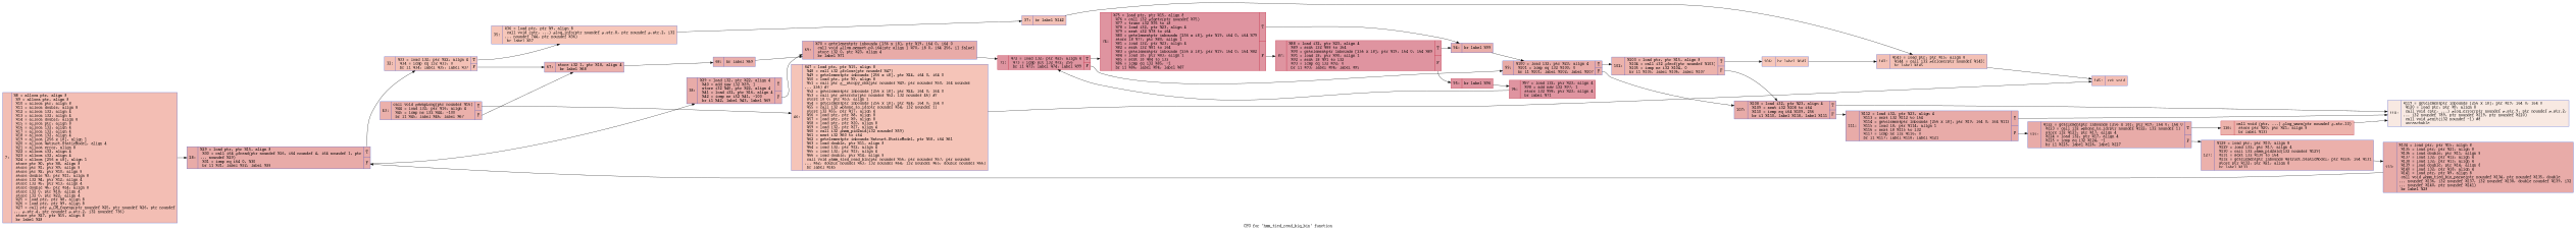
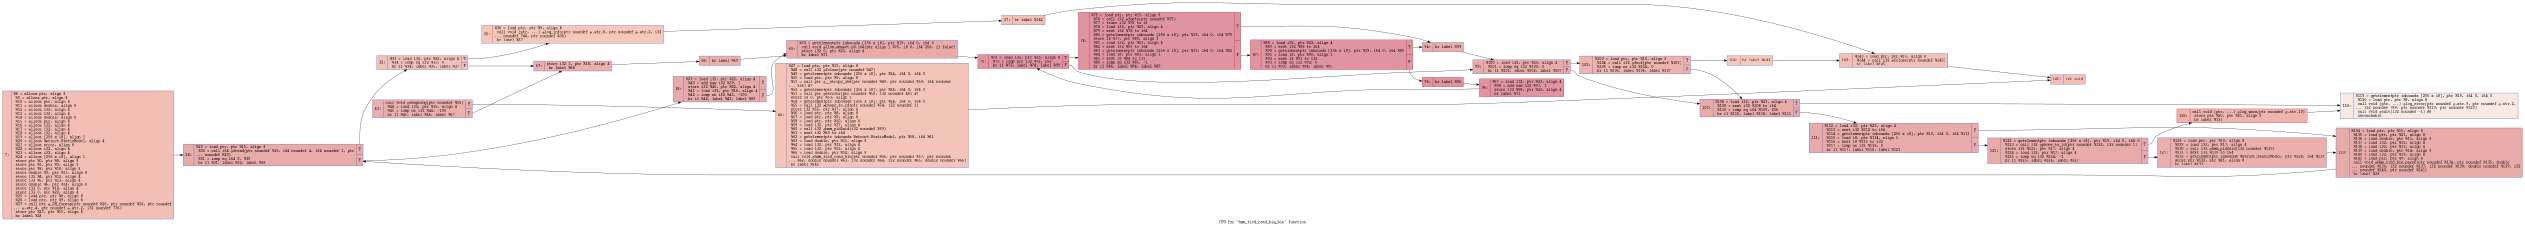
  digraph {
    fontname="Courier Prime"
    label="CFG for 'hmm_tied_read_big_bin' function"
    rankdir=LR
    node [color="#3d50c3ff" fillcolor="#cc403a70" fontname="Courier Prime" shape=record style=filled]
    edge [fontname="Courier Prime"]
    n1 [fillcolor="#e36c5570" label="{7:\l|  %8 = alloca ptr, align 8\l  %9 = alloca ptr, align 8\l  %10 = alloca ptr, align 8\l  %11 = alloca double, align 8\l  %12 = alloca i32, align 4\l  %13 = alloca i32, align 4\l  %14 = alloca double, align 8\l  %15 = alloca ptr, align 8\l  %16 = alloca i32, align 4\l  %17 = alloca i32, align 4\l  %18 = alloca i32, align 4\l  %19 = alloca [256 x i8], align 1\l  %20 = alloca %struct.StaticModel, align 4\l  %21 = alloca error, align 8\l  %22 = alloca i32, align 4\l  %23 = alloca i32, align 4\l  %24 = alloca [256 x i8], align 1\l  store ptr %0, ptr %8, align 8\l  store ptr %1, ptr %9, align 8\l  store ptr %2, ptr %10, align 8\l  store double %3, ptr %11, align 8\l  store i32 %4, ptr %12, align 4\l  store i32 %5, ptr %13, align 4\l  store double %6, ptr %14, align 8\l  store i32 0, ptr %18, align 4\l  store i32 0, ptr %22, align 4\l  %25 = load ptr, ptr %8, align 8\l  %26 = load ptr, ptr %9, align 8\l  %27 = call ptr @_CM_fopenp(ptr noundef %25, ptr noundef %26, ptr noundef\l... @.str.4, ptr noundef @.str.2, i32 noundef 736)\l  store ptr %27, ptr %15, align 8\l  br label %28\l}"]
    n2 [label="{28:\l|  %29 = load ptr, ptr %15, align 8\l  %30 = call i64 @fread(ptr noundef %16, i64 noundef 4, i64 noundef 1, ptr\l... noundef %29)\l  %31 = icmp eq i64 0, %30\l  br i1 %31, label %32, label %38\l|{<s0>T|<s1>F}}"]
    n3 [fillcolor="#e5705870" label="{32:\l|  %33 = load i32, ptr %22, align 4\l  %34 = icmp eq i32 %33, 0\l  br i1 %34, label %35, label %37\l|{<s0>T|<s1>F}}"]
    n4 [label="{38:\l|  %39 = load i32, ptr %22, align 4\l  %40 = add nsw i32 %39, 1\l  store i32 %40, ptr %22, align 4\l  %41 = load i32, ptr %16, align 4\l  %42 = icmp ne i52 %41, -100\l  br i1 %42, label %43, label %69\l|{<s0>T|<s1>F}}"]
    n5 [fillcolor="#ec7f6370" label="{35:\l|  %36 = load ptr, ptr %9, align 8\l  call void (ptr, ...) @log_info(ptr noundef @.str.8, ptr noundef @.str.2, i32\l... noundef 744, ptr noundef %36)\l  br label %37\l}"]
    n6 [fillcolor="#d24b4070" label="{67:\l|  store i32 1, ptr %18, align 4\l  br label %68\l}"]
    n7 [label="{69:\l|  %70 = getelementptr inbounds [256 x i8], ptr %19, i64 0, i64 0\l  call void @llvm.memset.p0.i64(ptr align 1 %70, i8 0, i64 256, i1 false)\l  store i32 0, ptr %23, align 4\l  br label %71\l}"]
    n8 [fillcolor="#e5705870" label="{37:\l|  br label %142\l}"]
    n9 [fillcolor="#e5705870" label="{142:\l|  %143 = load ptr, ptr %15, align 8\l  %144 = call i32 @fclose(ptr noundef %143)\l  br label %145\l}"]
    n10 [fillcolor="#d24b4070" label="{43:\l|  call void @swapLong(ptr noundef %16)\l  %44 = load i32, ptr %16, align 4\l  %45 = icmp ne i32 %44, -100\l  br i1 %45, label %46, label %67\l|{<s0>T|<s1>F}}"]
    n11 [fillcolor="#e97a5f70" label="{46:\l|  %47 = load ptr, ptr %15, align 8\l  %48 = call i32 @fclose(ptr noundef %47)\l  %49 = getelementptr inbounds [256 x i8], ptr %24, i64 0, i64 0\l  %50 = load ptr, ptr %9, align 8\l  %51 = call ptr @__strcpy_chk(ptr noundef %49, ptr noundef %50, i64 noundef\l... 256) #7\l  %52 = getelementptr inbounds [256 x i8], ptr %24, i64 0, i64 0\l  %53 = call ptr @strrchr(ptr noundef %52, i32 noundef 46) #7\l  store i8 0, ptr %53, align 1\l  %54 = getelementptr inbounds [256 x i8], ptr %24, i64 0, i64 0\l  %55 = call i32 @phone_to_id(ptr noundef %54, i32 noundef 1)\l  store i32 %55, ptr %17, align 4\l  %56 = load ptr, ptr %8, align 8\l  %57 = load ptr, ptr %9, align 8\l  %58 = load ptr, ptr %10, align 8\l  %59 = load i32, ptr %17, align 4\l  %60 = call i32 @hmm_pid2sid(i32 noundef %59)\l  %61 = sext i32 %60 to i64\l  %62 = getelementptr inbounds %struct.StaticModel, ptr %58, i64 %61\l  %63 = load double, ptr %11, align 8\l  %64 = load i32, ptr %12, align 4\l  %65 = load i32, ptr %13, align 4\l  %66 = load double, ptr %14, align 8\l  call void @hmm_tied_read_bin(ptr noundef %56, ptr noundef %57, ptr noundef\l... %62, double noundef %63, i32 noundef %64, i32 noundef %65, double noundef %66)\l  br label %145\l}"]
    n12 [color="#b70d28ff" fillcolor="#b70d2870" label="{71:\l|  %72 = load i32, ptr %23, align 4\l  %73 = icmp slt i32 %72, 256\l  br i1 %73, label %74, label %99\l|{<s0>T|<s1>F}}"]
    n13 [fillcolor="#e36c5570" label="{145:\l|  ret void\l}"]
    n14 [fillcolor="#d24b4070" label="{68:\l|  br label %69\l}"]
    n15 [color="#b70d28ff" fillcolor="#b70d2870" label="{74:\l|  %75 = load ptr, ptr %15, align 8\l  %76 = call i32 @fgetc(ptr noundef %75)\l  %77 = trunc i32 %76 to i8\l  %78 = load i32, ptr %23, align 4\l  %79 = sext i32 %78 to i64\l  %80 = getelementptr inbounds [256 x i8], ptr %19, i64 0, i64 %79\l  store i8 %77, ptr %80, align 1\l  %81 = load i32, ptr %23, align 4\l  %82 = sext i32 %81 to i64\l  %83 = getelementptr inbounds [256 x i8], ptr %19, i64 0, i64 %82\l  %84 = load i8, ptr %83, align 1\l  %85 = sext i8 %84 to i32\l  %86 = icmp eq i32 %85, -1\l  br i1 %86, label %94, label %87\l|{<s0>T|<s1>F}}"]
    n16 [label="{99:\l|  %100 = load i32, ptr %23, align 4\l  %101 = icmp eq i32 %100, 0\l  br i1 %101, label %102, label %107\l|{<s0>T|<s1>F}}"]
    n17 [fillcolor="#d0473d70" label="{94:\l|  br label %99\l}"]
    n18 [color="#b70d28ff" fillcolor="#b70d2870" label="{87:\l|  %88 = load i32, ptr %23, align 4\l  %89 = sext i32 %88 to i64\l  %90 = getelementptr inbounds [256 x i8], ptr %19, i64 0, i64 %89\l  %91 = load i8, ptr %90, align 1\l  %92 = sext i8 %91 to i32\l  %93 = icmp eq i32 %92, 0\l  br i1 %93, label %94, label %95\l|{<s0>T|<s1>F}}"]
    n19 [fillcolor="#d6524470" label="{102:\l|  %103 = load ptr, ptr %15, align 8\l  %104 = call i32 @feof(ptr noundef %103)\l  %105 = icmp ne i32 %104, 0\l  br i1 %105, label %106, label %107\l|{<s0>T|<s1>F}}"]
    n20 [label="{107:\l|  %108 = load i32, ptr %23, align 4\l  %109 = sext i32 %108 to i64\l  %110 = icmp eq i64 %109, 256\l  br i1 %110, label %118, label %111\l|{<s0>T|<s1>F}}"]
    n21 [color="#b70d28ff" fillcolor="#b70d2870" label="{95:\l|  br label %96\l}"]
    n22 [fillcolor="#ec7f6370" label="{106:\l|  br label %142\l}"]
    n23 [fillcolor="#efcebd70" label="{118:\l|  %119 = getelementptr inbounds [256 x i8], ptr %19, i64 0, i64 0\l  %120 = load ptr, ptr %9, align 8\l  call void (ptr, ...) @log_error(ptr noundef @.str.9, ptr noundef @.str.2,\l... i32 noundef 789, ptr noundef %119, ptr noundef %120)\l  call void @exit(i32 noundef -1) #8\l  unreachable\l}"]
    n24 [label="{111:\l|  %112 = load i32, ptr %23, align 4\l  %113 = sext i32 %112 to i64\l  %114 = getelementptr inbounds [256 x i8], ptr %19, i64 0, i64 %113\l  %115 = load i8, ptr %114, align 1\l  %116 = sext i8 %115 to i32\l  %117 = icmp ne i32 %116, 0\l  br i1 %117, label %118, label %121\l|{<s0>T|<s1>F}}"]
    n25 [color="#b70d28ff" fillcolor="#b70d2870" label="{96:\l|  %97 = load i32, ptr %23, align 4\l  %98 = add nsw i32 %97, 1\l  store i32 %98, ptr %23, align 4\l  br label %71\l}"]
    n26 [label="{121:\l|  %122 = getelementptr inbounds [256 x i8], ptr %19, i64 0, i64 0\l  %123 = call i32 @phone_to_id(ptr noundef %122, i32 noundef 1)\l  store i32 %123, ptr %17, align 4\l  %124 = load i32, ptr %17, align 4\l  %125 = icmp eq i32 %124, -1\l  br i1 %125, label %126, label %127\l|{<s0>T|<s1>F}}"]
    n27 [color="#b70d28ff" fillcolor="#d6524470" label="{126:\l|  call void (ptr, ...) @log_warn(ptr noundef @.str.10)\l  store ptr %20, ptr %21, align 8\l  br label %133\l}"]
    n28 [fillcolor="#d24b4070" label="{127:\l|  %128 = load ptr, ptr %10, align 8\l  %129 = load i32, ptr %17, align 4\l  %130 = call i32 @hmm_pid2sid(i32 noundef %129)\l  %131 = sext i32 %130 to i64\l  %132 = getelementptr inbounds %struct.StaticModel, ptr %128, i64 %131\l  store ptr %132, ptr %21, align 8\l  br label %133\l}"]
    n29 [label="{133:\l|  %134 = load ptr, ptr %15, align 8\l  %135 = load ptr, ptr %21, align 8\l  %136 = load double, ptr %11, align 8\l  %137 = load i32, ptr %12, align 4\l  %138 = load i32, ptr %13, align 4\l  %139 = load double, ptr %14, align 8\l  %140 = load i32, ptr %18, align 4\l  %141 = load ptr, ptr %9, align 8\l  call void @hmm_tied_bin_parse(ptr noundef %134, ptr noundef %135, double\l... noundef %136, i32 noundef %137, i32 noundef %138, double noundef %139, i32\l... noundef %140, ptr noundef %141)\l  br label %28\l}"]
    n1 -> n2
    n2 -> n3 [tailport=s0]
    n2 -> n4 [tailport=s1]
    n3 -> n5 [tailport=s0]
    n3 -> n6 [tailport=s1]
    n4 -> n7 [tailport=s1]
    n5 -> n8
    n6 -> n14
    n7 -> n12
    n8 -> n9
    n9 -> n13
    n10 -> n6 [tailport=s1]
    n10 -> n11 [tailport=s0]
    n11 -> n13
    n12 -> n15 [tailport=s0]
    n12 -> n16 [tailport=s1]
    n14 -> n7
    n15 -> n17 [tailport=s0]
    n15 -> n18 [tailport=s1]
    n16 -> n19 [tailport=s0]
    n16 -> n20 [tailport=s1]
    n17 -> n16
    n18 -> n17 [tailport=s0]
    n18 -> n21 [tailport=s1]
    n19 -> n20 [tailport=s1]
    n19 -> n22 [tailport=s0]
    n20 -> n23 [tailport=s0]
    n20 -> n24 [tailport=s1]
    n21 -> n25
    n22 -> n9
-   n24 -> n23 [tailport=s0]
+   n24 -> n29 [tailport=s0]
    n24 -> n26 [tailport=s1]
    n25 -> n12
    n26 -> n27 [tailport=s0]
    n26 -> n28 [tailport=s1]
    n27 -> n23
    n28 -> n29
    n29 -> n2
  }
